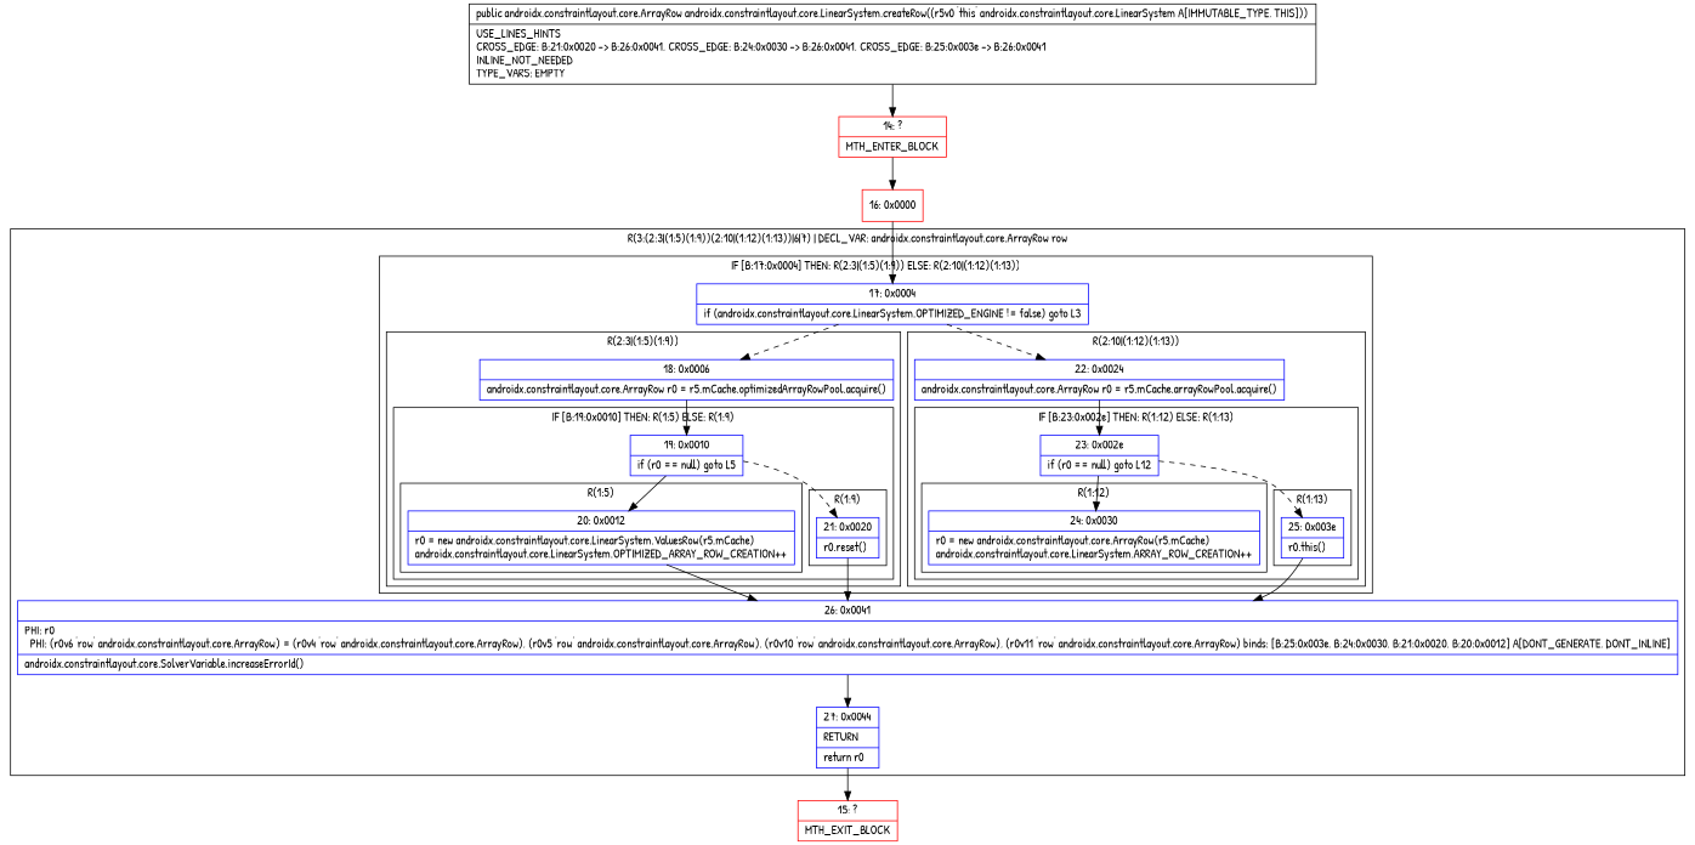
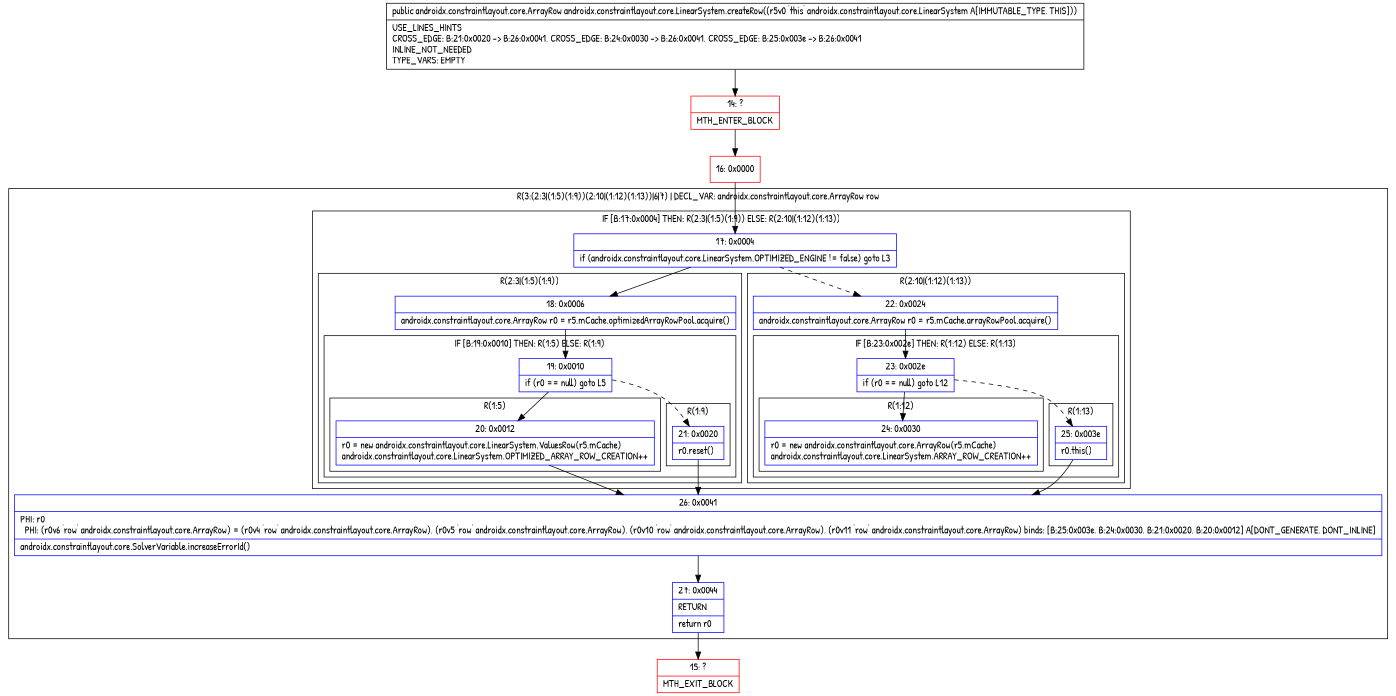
  digraph {
    fontname="Patrick Hand"
    node [color=blue fontname="Patrick Hand" shape=record]
    edge [fontname="Patrick Hand"]
    n1 [label="{20\:\ 0x0012|r0 = new androidx.constraintlayout.core.LinearSystem.ValuesRow(r5.mCache)\landroidx.constraintlayout.core.LinearSystem.OPTIMIZED_ARRAY_ROW_CREATION++\l}"]
    n2 [label="{21\:\ 0x0020|r0.reset()\l}"]
    n3 [label="{19\:\ 0x0010|if (r0 == null) goto L5\l}"]
    n4 [label="{18\:\ 0x0006|androidx.constraintlayout.core.ArrayRow r0 = r5.mCache.optimizedArrayRowPool.acquire()\l}"]
    n5 [label="{24\:\ 0x0030|r0 = new androidx.constraintlayout.core.ArrayRow(r5.mCache)\landroidx.constraintlayout.core.LinearSystem.ARRAY_ROW_CREATION++\l}"]
    n6 [label="{25\:\ 0x003e|r0.this()\l}"]
    n7 [label="{23\:\ 0x002e|if (r0 == null) goto L12\l}"]
    n8 [label="{22\:\ 0x0024|androidx.constraintlayout.core.ArrayRow r0 = r5.mCache.arrayRowPool.acquire()\l}"]
    n9 [label="{17\:\ 0x0004|if (androidx.constraintlayout.core.LinearSystem.OPTIMIZED_ENGINE != false) goto L3\l}"]
    n10 [label="{26\:\ 0x0041|PHI: r0 \l  PHI: (r0v6 'row' androidx.constraintlayout.core.ArrayRow) = (r0v4 'row' androidx.constraintlayout.core.ArrayRow), (r0v5 'row' androidx.constraintlayout.core.ArrayRow), (r0v10 'row' androidx.constraintlayout.core.ArrayRow), (r0v11 'row' androidx.constraintlayout.core.ArrayRow) binds: [B:25:0x003e, B:24:0x0030, B:21:0x0020, B:20:0x0012] A[DONT_GENERATE, DONT_INLINE]\l|androidx.constraintlayout.core.SolverVariable.increaseErrorId()\l}"]
    n11 [label="{27\:\ 0x0044|RETURN\l|return r0\l}"]
    n12 [color=red label="{15\:\ ?|MTH_EXIT_BLOCK\l}"]
    n13 [color=red label="{14\:\ ?|MTH_ENTER_BLOCK\l}"]
    n14 [color=red label="{16\:\ 0x0000}"]
    n15 [label="{public androidx.constraintlayout.core.ArrayRow androidx.constraintlayout.core.LinearSystem.createRow((r5v0 'this' androidx.constraintlayout.core.LinearSystem A[IMMUTABLE_TYPE, THIS]))  | USE_LINES_HINTS\lCROSS_EDGE: B:21:0x0020 \-\> B:26:0x0041, CROSS_EDGE: B:24:0x0030 \-\> B:26:0x0041, CROSS_EDGE: B:25:0x003e \-\> B:26:0x0041\lINLINE_NOT_NEEDED\lTYPE_VARS: EMPTY\l}" color=""]
    subgraph cluster_1 {
      label="R(3:(2:3|(1:5)(1:9))(2:10|(1:12)(1:13))|6|7) | DECL_VAR: androidx.constraintlayout.core.ArrayRow row\l"
      n10
      n11
      subgraph cluster_2 {
        label="IF [B:17:0x0004] THEN: R(2:3|(1:5)(1:9)) ELSE: R(2:10|(1:12)(1:13))"
        n9
        subgraph cluster_3 {
          label="R(2:3|(1:5)(1:9))"
          n4
          subgraph cluster_4 {
            label="IF [B:19:0x0010] THEN: R(1:5) ELSE: R(1:9)"
            n3
            subgraph cluster_5 {
              label="R(1:5)"
              n1
            }
            subgraph cluster_6 {
              label="R(1:9)"
              n2
            }
          }
        }
        subgraph cluster_7 {
          label="R(2:10|(1:12)(1:13))"
          n8
          subgraph cluster_8 {
            label="IF [B:23:0x002e] THEN: R(1:12) ELSE: R(1:13)"
            n7
            subgraph cluster_9 {
              label="R(1:12)"
              n5
            }
            subgraph cluster_10 {
              label="R(1:13)"
              n6
            }
          }
        }
      }
    }
    n1 -> n10
    n2 -> n10
    n3 -> n1
    n3 -> n2 [style=dashed]
    n4 -> n3
    n6 -> n10
    n7 -> n5
    n7 -> n6 [style=dashed]
    n8 -> n7
-   n9 -> n4 [style=dashed]
+   n9 -> n4
    n9 -> n8 [style=dashed]
    n10 -> n11
    n11 -> n12
    n13 -> n14
    n14 -> n9
    n15 -> n13
  }
